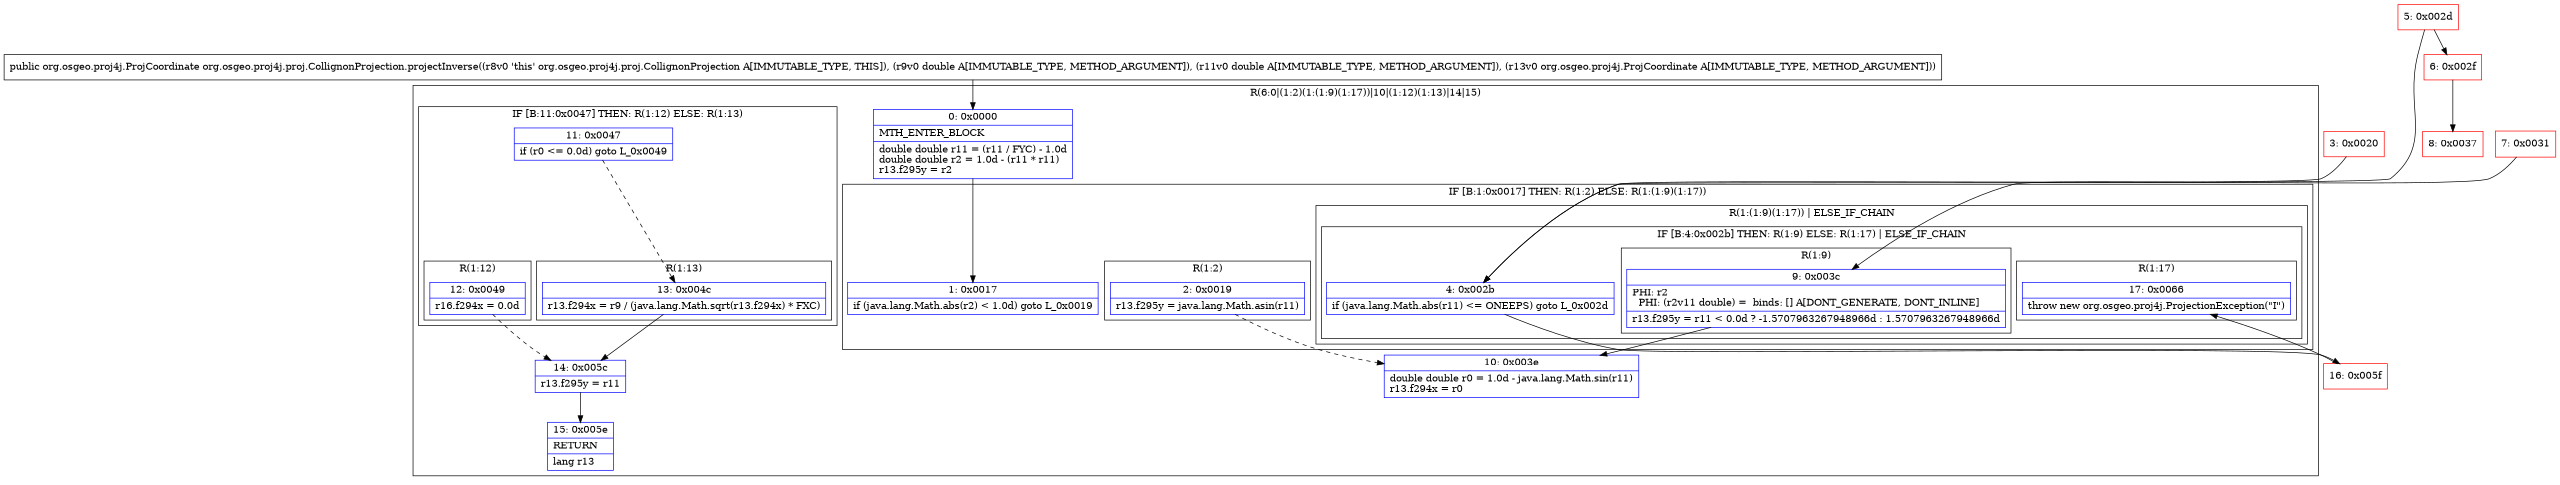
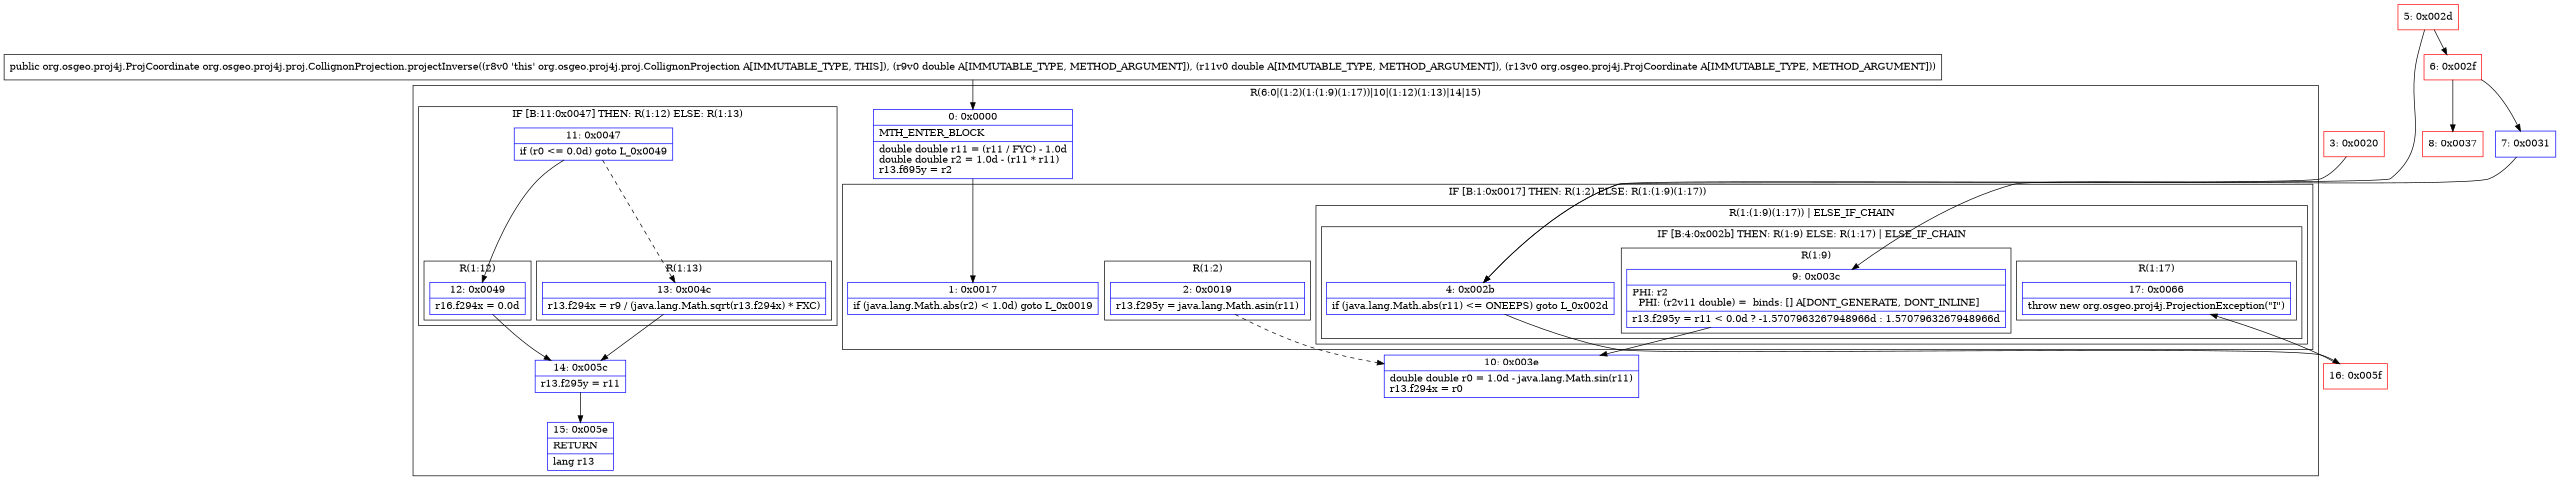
  digraph {
    node [color=blue shape=record]
    n1 [label="{2\:\ 0x0019|r13.f295y = java.lang.Math.asin(r11)\l}"]
    n2 [label="{9\:\ 0x003c|PHI: r2 \l  PHI: (r2v11 double) =  binds: [] A[DONT_GENERATE, DONT_INLINE]\l|r13.f295y = r11 \< 0.0d ? \-1.5707963267948966d : 1.5707963267948966d\l}"]
    n3 [label="{17\:\ 0x0066|throw new org.osgeo.proj4j.ProjectionException(\"I\")\l}"]
    n4 [label="{4\:\ 0x002b|if (java.lang.Math.abs(r11) \<= ONEEPS) goto L_0x002d\l}"]
    n5 [label="{1\:\ 0x0017|if (java.lang.Math.abs(r2) \< 1.0d) goto L_0x0019\l}"]
    n6 [label="{12\:\ 0x0049|r16.f294x = 0.0d\l}"]
    n7 [label="{13\:\ 0x004c|r13.f294x = r9 \/ (java.lang.Math.sqrt(r13.f294x) * FXC)\l}"]
    n8 [label="{11\:\ 0x0047|if (r0 \<= 0.0d) goto L_0x0049\l}"]
-   n9 [label="{0\:\ 0x0000|MTH_ENTER_BLOCK\l|double double r11 = (r11 \/ FYC) \- 1.0d\ldouble double r2 = 1.0d \- (r11 * r11)\lr13.f295y = r2\l}"]
+   n9 [label="{0\:\ 0x0000|MTH_ENTER_BLOCK\l|double double r11 = (r11 \/ FYC) \- 1.0d\ldouble double r2 = 1.0d \- (r11 * r11)\lr13.f695y = r2\l}"]
    n10 [label="{10\:\ 0x003e|double double r0 = 1.0d \- java.lang.Math.sin(r11)\lr13.f294x = r0\l}"]
    n11 [label="{14\:\ 0x005c|r13.f295y = r11\l}"]
    n12 [label="{15\:\ 0x005e|RETURN\l|lang r13\l}"]
    n13 [color=red label="{16\:\ 0x005f}"]
    n14 [color=red label="{3\:\ 0x0020}"]
    n15 [color=red label="{5\:\ 0x002d}"]
    n16 [color=red label="{6\:\ 0x002f}"]
-   n17 [color=red label="{7\:\ 0x0031}"]
+   n17 [label="{7\:\ 0x0031}"]
    n18 [color=red label="{8\:\ 0x0037}"]
    n19 [label="{public org.osgeo.proj4j.ProjCoordinate org.osgeo.proj4j.proj.CollignonProjection.projectInverse((r8v0 'this' org.osgeo.proj4j.proj.CollignonProjection A[IMMUTABLE_TYPE, THIS]), (r9v0 double A[IMMUTABLE_TYPE, METHOD_ARGUMENT]), (r11v0 double A[IMMUTABLE_TYPE, METHOD_ARGUMENT]), (r13v0 org.osgeo.proj4j.ProjCoordinate A[IMMUTABLE_TYPE, METHOD_ARGUMENT])) }" color=""]
    subgraph cluster_1 {
      label="R(6:0|(1:2)(1:(1:9)(1:17))|10|(1:12)(1:13)|14|15)"
      n9
      n10
      n11
      n12
      subgraph cluster_2 {
        label="IF [B:1:0x0017] THEN: R(1:2) ELSE: R(1:(1:9)(1:17))"
        n5
        subgraph cluster_3 {
          label="R(1:2)"
          n1
        }
        subgraph cluster_4 {
          label="R(1:(1:9)(1:17)) | ELSE_IF_CHAIN\l"
          subgraph cluster_5 {
            label="IF [B:4:0x002b] THEN: R(1:9) ELSE: R(1:17) | ELSE_IF_CHAIN\l"
            n4
            subgraph cluster_6 {
              label="R(1:9)"
              n2
            }
            subgraph cluster_7 {
              label="R(1:17)"
              n3
            }
          }
        }
      }
      subgraph cluster_8 {
        label="IF [B:11:0x0047] THEN: R(1:12) ELSE: R(1:13)"
        n8
        subgraph cluster_9 {
          label="R(1:12)"
          n6
        }
        subgraph cluster_10 {
          label="R(1:13)"
          n7
        }
      }
    }
    n1 -> n10 [style=dashed]
    n2 -> n10
    n4 -> n13 [style=solid]
-   n6 -> n11 [style=dashed]
+   n6 -> n11
    n7 -> n11
+   n8 -> n6
    n8 -> n7 [style=dashed]
    n9 -> n5
    n11 -> n12
    n13 -> n3
    n14 -> n4
    n15 -> n4
    n15 -> n16
+   n16 -> n17
    n16 -> n18
    n17 -> n2
    n19 -> n9
  }
